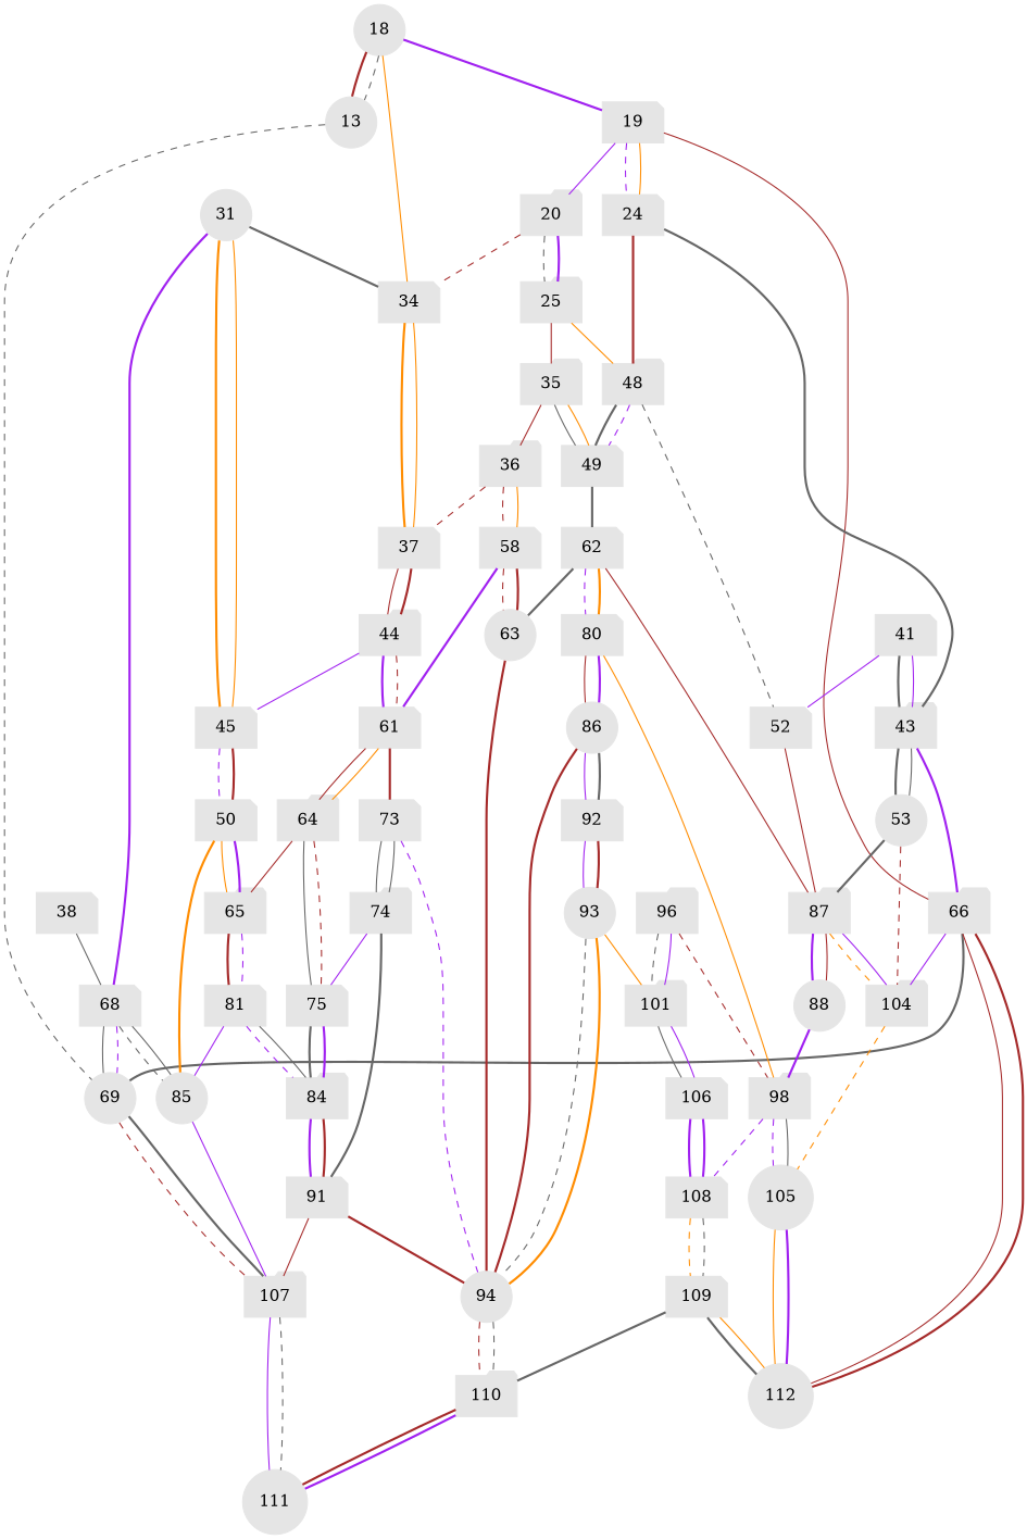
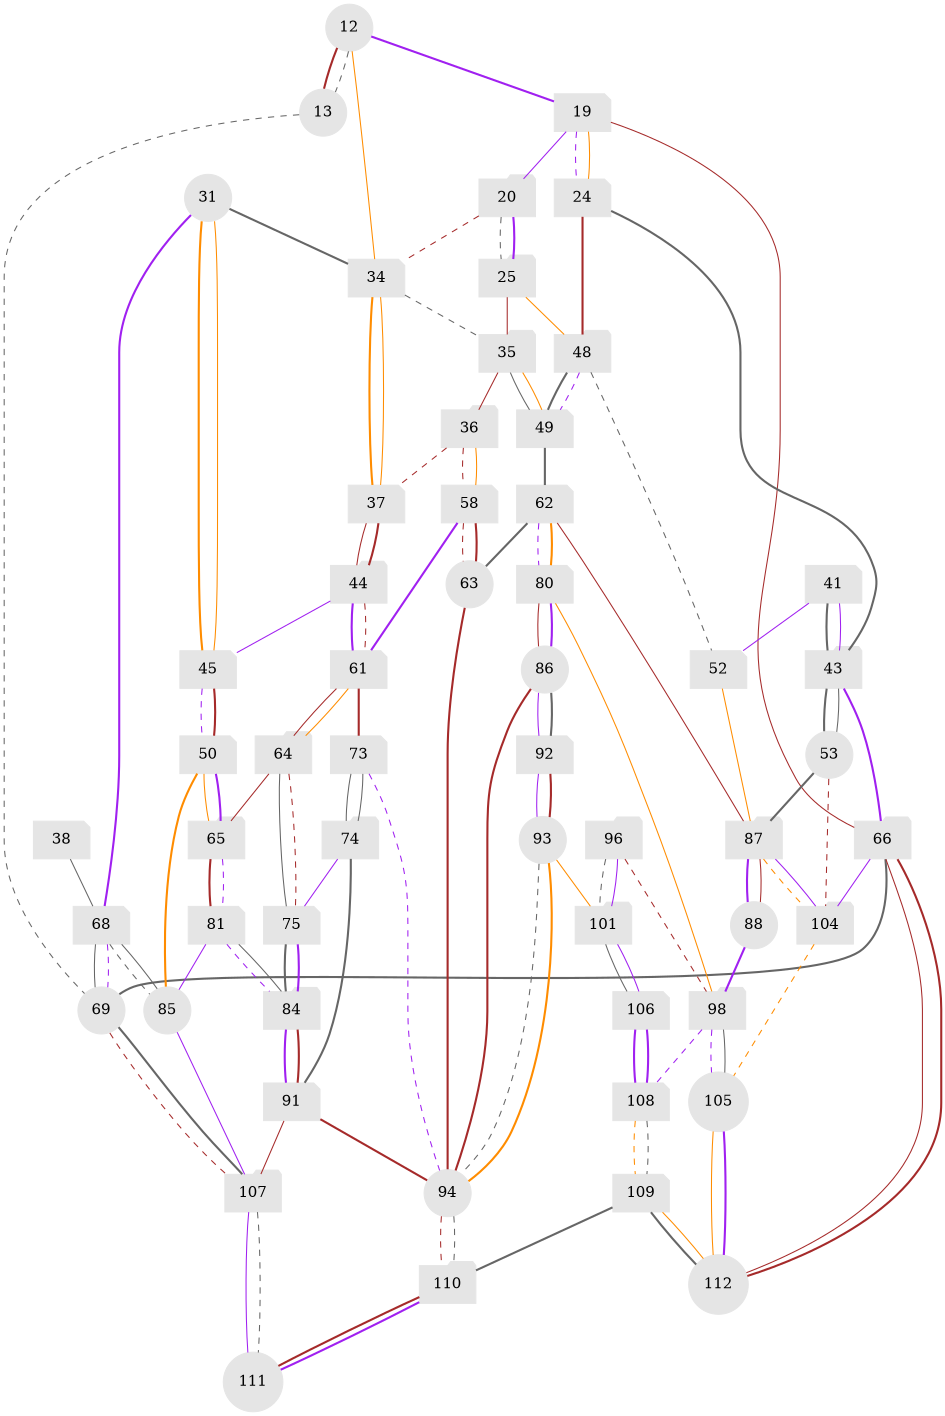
  graph {
    node [color=gray90 shape=note style=filled]
    edge [color=purple style=bold]
-   12 [shape=circle super="+11+10" label=18]
+   12 [shape=circle super="+11+10"]
    13 [shape=circle super="+5"]
    19 [super="+9"]
    34 [super="+16+30"]
    69 [shape=circle super="+3"]
    20 [shape=folder super="+14"]
    24 [super="+23"]
    66 [shape=folder super="+2+6"]
    35 [shape=folder super="+26"]
    37
    107 [shape=folder super="+103+102"]
    25 [shape=folder]
    43 [shape=folder super="+17+18+21"]
    48 [shape=folder super="+40+27+39"]
    104 [shape=folder super="+67"]
    112 [shape=circle]
    53 [shape=circle]
    49
    52 [super="+42"]
    36 [shape=folder]
    31 [shape=circle]
    45
    68 [super="+47+46+33"]
    50
    85 [shape=circle super="+82"]
    44 [shape=folder]
    58
    62 [super="+57"]
    61 [super="+60+59"]
    63 [shape=circle]
    38
    41
    87 [shape=folder super="+83"]
    64 [shape=folder]
    73 [super="+72"]
    65 [shape=folder]
    80
    81
    88 [shape=circle super="+77"]
    105 [shape=circle]
    94 [shape=circle super="+89+71+70"]
    75
    74 [shape=folder]
    86 [shape=circle]
    98 [shape=folder super="+97+95"]
    110 [shape=folder]
    84 [shape=folder]
    111 [shape=circle]
    91 [super="+90"]
    92
    108 [super="+99+100"]
    93 [shape=circle]
    101 [shape=folder]
    96 [shape=folder]
    106
    109
    12 -- 13 [color=brown weight=2]
    12 -- 13 [color=gray40 style=dashed]
    12 -- 19
    12 -- 34 [color=darkorange style=solid weight=2]
    13 -- 69 [color=gray40 style=dashed]
    19 -- 20 [style=solid weight=2]
    19 -- 24 [style=dashed weight=2]
    19 -- 24 [color=darkorange style=solid]
    19 -- 66 [color=brown style=solid]
+   34 -- 35 [color=gray40 style=dashed]
    34 -- 37 [color=darkorange]
    34 -- 37 [color=darkorange style=solid]
    69 -- 107 [color=brown style=dashed]
    69 -- 107 [color=gray40]
    20 -- 34 [color=brown style=dashed]
    20 -- 25 [color=gray40 style=dashed]
    20 -- 25
    24 -- 43 [color=gray40]
    24 -- 48 [color=brown weight=2]
    66 -- 69 [color=gray40 weight=2]
    66 -- 104 [style=solid]
    66 -- 112 [color=brown style=solid]
    66 -- 112 [color=brown]
    35 -- 49 [color=gray40 style=solid]
    35 -- 49 [color=darkorange style=solid]
    35 -- 36 [color=brown style=solid]
    37 -- 44 [color=brown style=solid]
    37 -- 44 [color=brown]
    107 -- 111 [style=solid weight=2]
    107 -- 111 [color=gray40 style=dashed]
    25 -- 35 [color=brown style=solid]
    25 -- 48 [color=darkorange style=solid]
    43 -- 66 [weight=2]
    43 -- 53 [color=gray40]
    43 -- 53 [color=gray40 style=solid]
    48 -- 49 [color=gray40]
    48 -- 49 [style=dashed]
    48 -- 52 [color=gray40 style=dashed weight=2]
    104 -- 105 [color=darkorange style=dashed]
    53 -- 104 [color=brown style=dashed]
    53 -- 87 [color=gray40]
    49 -- 62 [color=gray40]
-   52 -- 87 [color=brown style=solid]
+   52 -- 87 [color=darkorange style=solid]
    36 -- 37 [color=brown style=dashed]
    36 -- 58 [color=brown style=dashed]
    36 -- 58 [color=darkorange style=solid]
    31 -- 34 [color=gray40]
    31 -- 45 [color=darkorange]
    31 -- 45 [color=darkorange style=solid]
    31 -- 68
    45 -- 50 [style=dashed]
    45 -- 50 [color=brown]
    68 -- 69 [color=gray40 style=solid weight=2]
    68 -- 69 [style=dashed]
    68 -- 85 [color=gray40 style=dashed weight=2]
    68 -- 85 [color=gray40 style=solid]
    50 -- 85 [color=darkorange]
    50 -- 65 [color=darkorange style=solid]
    50 -- 65
    85 -- 107 [style=solid]
    44 -- 45 [style=solid]
    44 -- 61
    44 -- 61 [color=brown style=dashed]
    58 -- 61
    58 -- 63 [color=brown style=dashed]
    58 -- 63 [color=brown]
    62 -- 63 [color=gray40]
    62 -- 87 [color=brown style=solid]
    62 -- 80 [style=dashed]
    62 -- 80 [color=darkorange]
    61 -- 64 [color=brown style=solid]
    61 -- 64 [color=darkorange style=solid]
    61 -- 73 [color=brown weight=2]
    63 -- 94 [color=brown]
    38 -- 68 [color=gray40 style=solid weight=3]
    41 -- 43 [color=gray40 weight=2]
    41 -- 43 [style=solid]
    41 -- 52 [style=solid]
    87 -- 104 [color=darkorange style=dashed]
    87 -- 104 [style=solid]
    87 -- 88 [weight=3]
    87 -- 88 [color=brown style=solid]
    64 -- 65 [color=brown style=solid]
    64 -- 75 [color=gray40 style=solid]
    64 -- 75 [color=brown style=dashed]
    73 -- 94 [style=dashed]
    73 -- 74 [color=gray40 style=solid]
    73 -- 74 [color=gray40 style=solid]
    65 -- 81 [color=brown]
    65 -- 81 [style=dashed]
    80 -- 86 [color=brown style=solid]
    80 -- 86
    80 -- 98 [color=darkorange style=solid]
    81 -- 85 [style=solid]
    81 -- 84 [style=dashed]
    81 -- 84 [color=gray40 style=solid]
    88 -- 98 [weight=2]
    105 -- 112 [color=darkorange style=solid]
    105 -- 112
    94 -- 110 [color=brown style=dashed]
    94 -- 110 [color=gray40 style=dashed]
    75 -- 84 [color=gray40]
    75 -- 84
    74 -- 75 [style=solid]
    74 -- 91 [color=gray40]
    86 -- 94 [color=brown]
    86 -- 92 [style=solid]
    86 -- 92 [color=gray40]
    98 -- 105 [style=dashed]
    98 -- 105 [color=gray40 style=solid]
    98 -- 108 [style=dashed weight=2]
    110 -- 111 [color=brown]
    110 -- 111
    84 -- 91
    84 -- 91 [color=brown]
    91 -- 107 [color=brown style=solid]
    91 -- 94 [color=brown]
    92 -- 93 [style=solid]
    92 -- 93 [color=brown]
    108 -- 109 [color=darkorange style=dashed]
    108 -- 109 [color=gray40 style=dashed]
    93 -- 94 [color=gray40 style=dashed]
    93 -- 94 [color=darkorange]
    93 -- 101 [color=darkorange style=solid]
    101 -- 106 [color=gray40 style=solid]
    101 -- 106 [style=solid]
    96 -- 98 [color=brown style=dashed]
    96 -- 101 [color=gray40 style=dashed]
    96 -- 101 [style=solid]
    106 -- 108 [weight=2]
    106 -- 108
    109 -- 112 [color=gray40]
    109 -- 112 [color=darkorange style=solid]
    109 -- 110 [color=gray40]
  }
